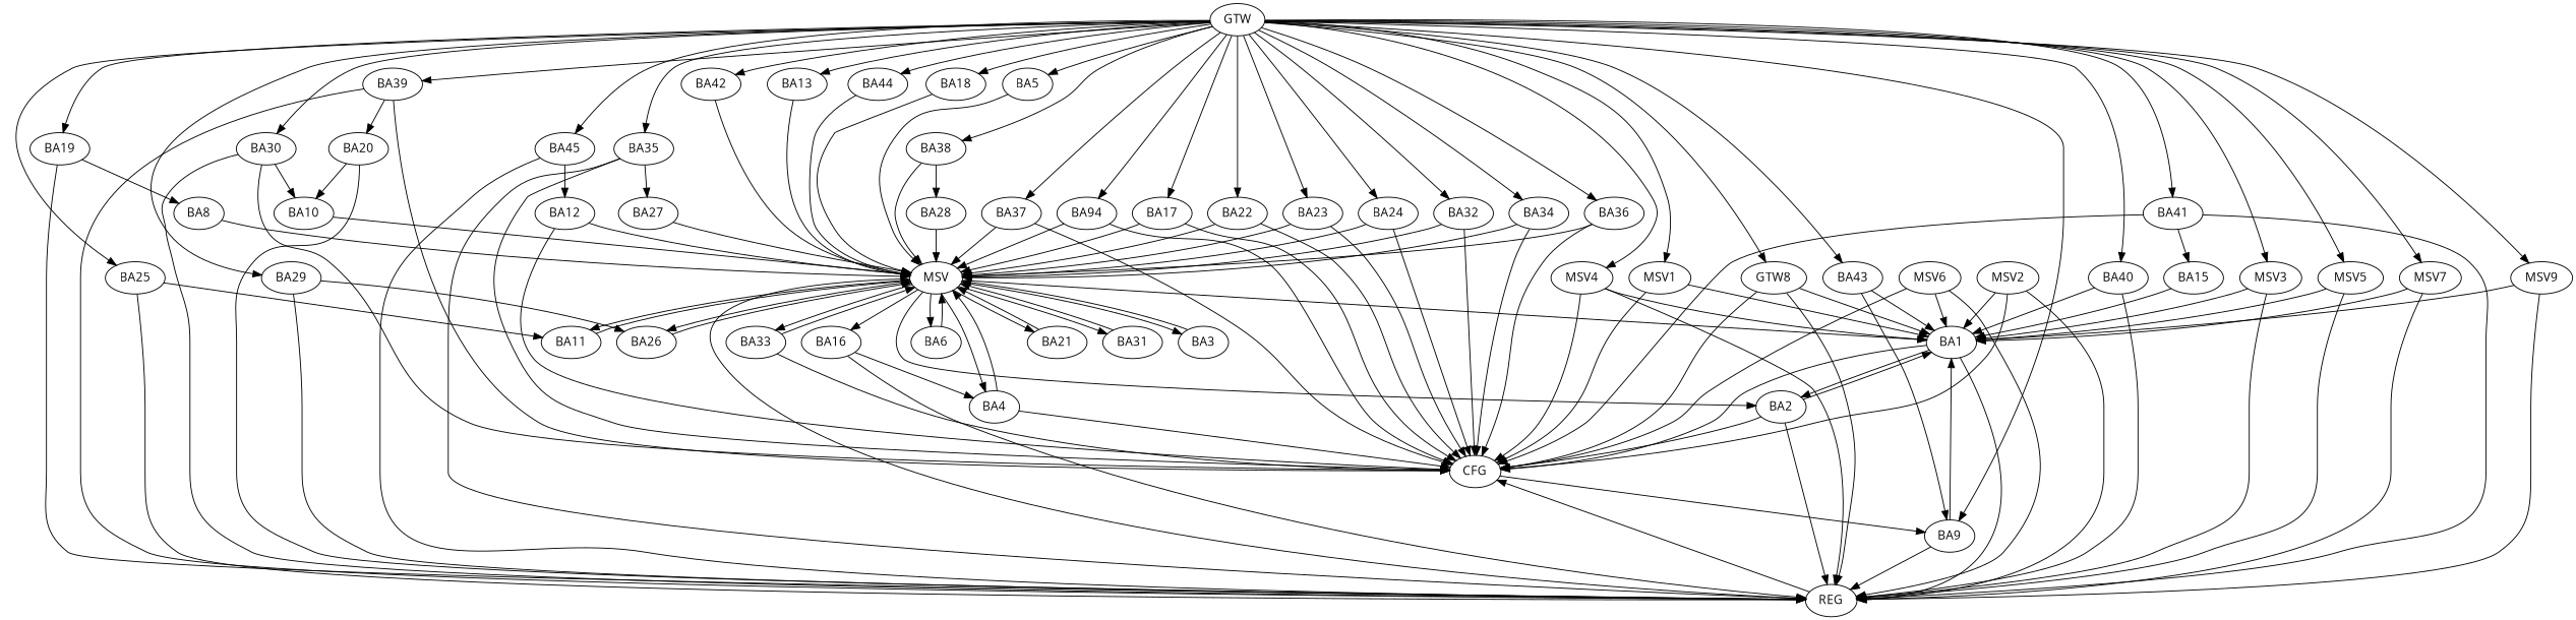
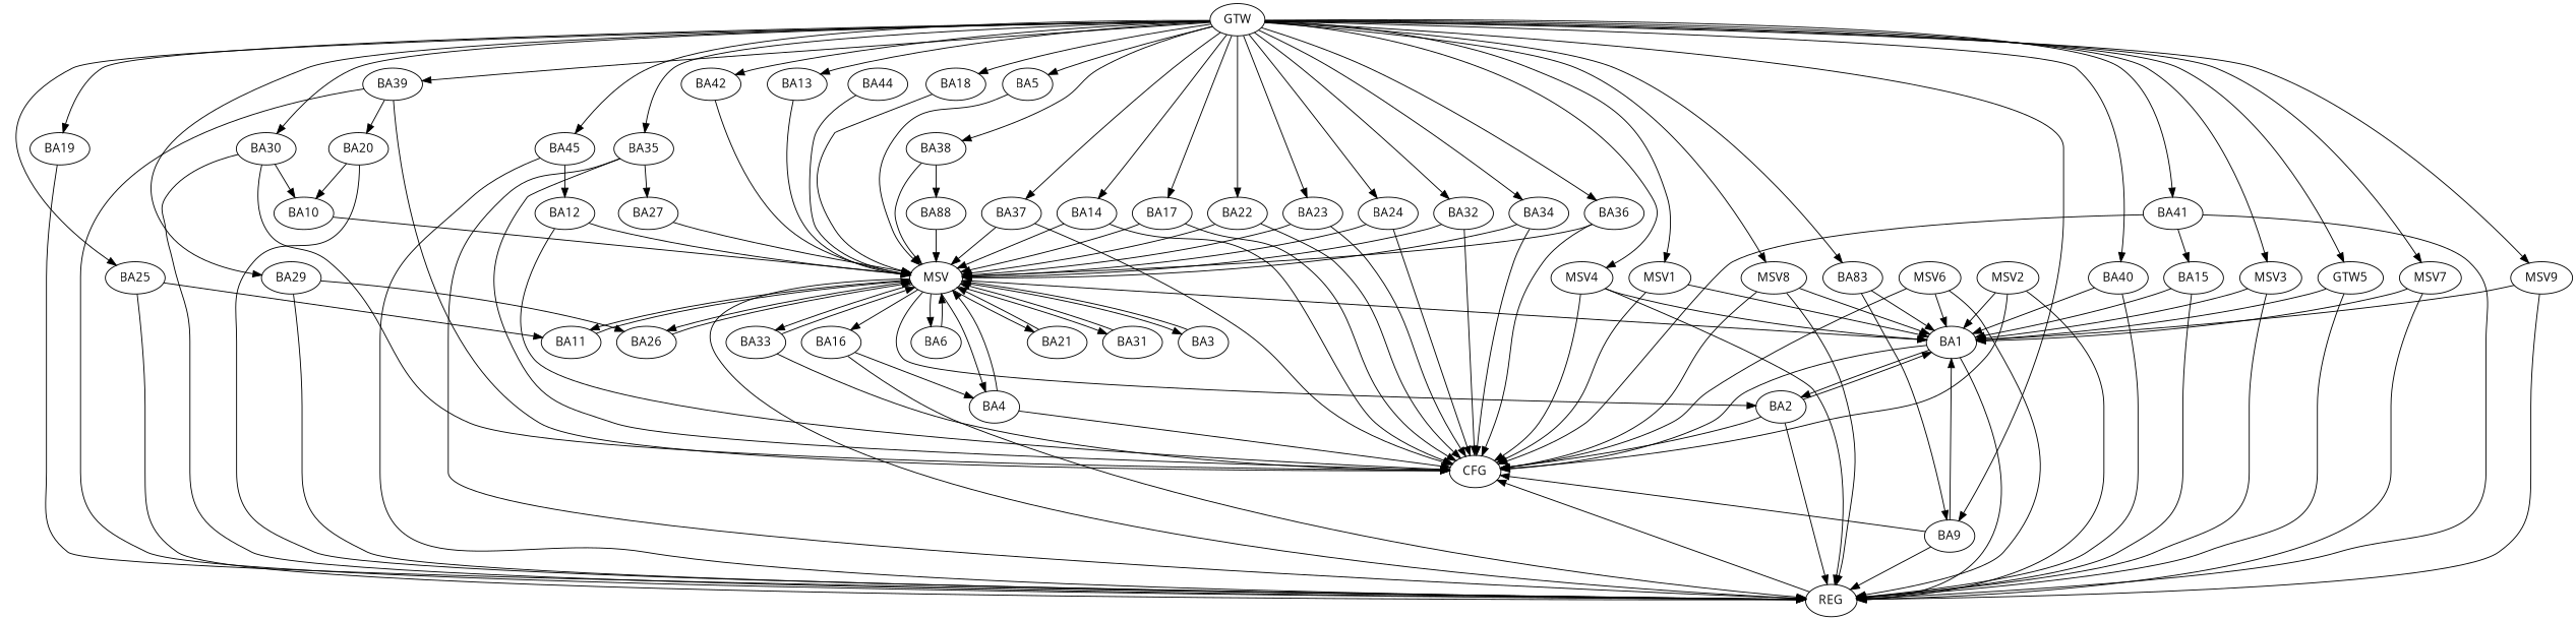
  strict digraph {
    fontname="Open Sans"
    node [fontname="Open Sans"]
    edge [fontname="Open Sans"]
    n1 [label=BA1]
    n2 [label=BA2]
    n3 [label=REG]
    n4 [label=CFG]
    n5 [label=BA3]
    n6 [label=MSV]
    n7 [label=BA4]
    n8 [label=BA6]
    n9 [label=BA11]
    n10 [label=BA16]
    n11 [label=BA21]
    n12 [label=BA26]
    n13 [label=BA31]
    n14 [label=BA33]
    n15 [label=BA5]
-   n16 [label=BA8]
    n17 [label=BA9]
    n18 [label=BA10]
    n19 [label=BA12]
    n20 [label=BA13]
-   n21 [label=BA94]
+   n21 [label=BA14]
    n22 [label=BA15]
    n23 [label=BA17]
    n24 [label=BA18]
    n25 [label=BA19]
    n26 [label=BA20]
    n27 [label=BA22]
    n28 [label=BA23]
    n29 [label=BA24]
    n30 [label=BA25]
    n31 [label=BA27]
-   n32 [label=BA28]
+   n32 [label=BA88]
    n33 [label=BA29]
    n34 [label=BA30]
    n35 [label=BA32]
    n36 [label=BA34]
    n37 [label=BA35]
    n38 [label=BA36]
    n39 [label=BA37]
    n40 [label=BA38]
    n41 [label=BA39]
    n42 [label=BA40]
    n43 [label=BA41]
    n44 [label=BA42]
-   n45 [label=BA43]
+   n45 [label=BA83]
    n46 [label=BA44]
    n47 [label=BA45]
    n48 [label=GTW]
    n49 [label=MSV1]
    n50 [label=MSV3]
    n51 [label=MSV4]
-   n52 [label=MSV5]
+   n52 [label=GTW5]
    n53 [label=MSV7]
-   n54 [label=GTW8]
+   n54 [label=MSV8]
    n55 [label=MSV9]
    n56 [label=MSV2]
    n57 [label=MSV6]
    n1 -> n2
    n1 -> n3
    n1 -> n4
    n2 -> n1
    n2 -> n3
    n2 -> n4
    n3 -> n4
    n5 -> n6
    n6 -> n1
    n6 -> n2
    n6 -> n3
    n6 -> n5
    n6 -> n7
    n6 -> n8
    n6 -> n9
    n6 -> n10
    n6 -> n11
    n6 -> n12
    n6 -> n13
    n6 -> n14
    n7 -> n4
    n7 -> n6
    n8 -> n6
    n9 -> n6
    n10 -> n3
    n10 -> n7
    n11 -> n6
    n12 -> n6
    n13 -> n6
    n14 -> n4
    n14 -> n6
    n15 -> n6
-   n16 -> n6
    n17 -> n1
    n17 -> n3
-   n4 -> n17
+   n17 -> n4
    n18 -> n6
    n19 -> n4
    n19 -> n6
    n20 -> n6
    n21 -> n4
    n21 -> n6
    n22 -> n1
+   n22 -> n3
    n23 -> n4
    n23 -> n6
    n24 -> n6
    n25 -> n3
-   n25 -> n16
    n26 -> n3
    n26 -> n18
    n27 -> n4
    n27 -> n6
    n28 -> n4
    n28 -> n6
    n29 -> n4
    n29 -> n6
    n30 -> n3
    n30 -> n9
    n31 -> n6
    n32 -> n6
    n33 -> n3
    n33 -> n12
    n34 -> n3
    n34 -> n4
    n34 -> n18
    n35 -> n4
    n35 -> n6
    n36 -> n4
    n36 -> n6
    n37 -> n3
    n37 -> n4
    n37 -> n31
    n38 -> n4
    n38 -> n6
    n39 -> n4
    n39 -> n6
    n40 -> n6
    n40 -> n32
    n41 -> n3
    n41 -> n4
    n41 -> n26
    n42 -> n1
    n42 -> n3
    n43 -> n3
    n43 -> n4
    n43 -> n22
    n44 -> n6
    n45 -> n1
    n45 -> n17
    n46 -> n6
    n47 -> n3
    n47 -> n19
    n48 -> n15
    n48 -> n17
    n48 -> n20
    n48 -> n21
    n48 -> n23
    n48 -> n24
    n48 -> n25
    n48 -> n27
    n48 -> n28
    n48 -> n29
    n48 -> n30
    n48 -> n33
    n48 -> n34
    n48 -> n35
    n48 -> n36
    n48 -> n37
    n48 -> n38
    n48 -> n39
    n48 -> n40
    n48 -> n41
    n48 -> n42
    n48 -> n43
    n48 -> n44
    n48 -> n45
-   n48 -> n46
    n48 -> n47
    n48 -> n49
    n48 -> n50
    n48 -> n51
    n48 -> n52
    n48 -> n53
    n48 -> n54
    n48 -> n55
    n49 -> n1
    n49 -> n4
    n50 -> n1
    n50 -> n3
    n51 -> n1
    n51 -> n3
    n51 -> n4
    n52 -> n1
    n52 -> n3
    n53 -> n1
    n53 -> n3
    n54 -> n1
    n54 -> n3
    n54 -> n4
    n55 -> n1
    n55 -> n3
    n56 -> n1
    n56 -> n3
    n56 -> n4
    n57 -> n1
    n57 -> n3
    n57 -> n4
  }
